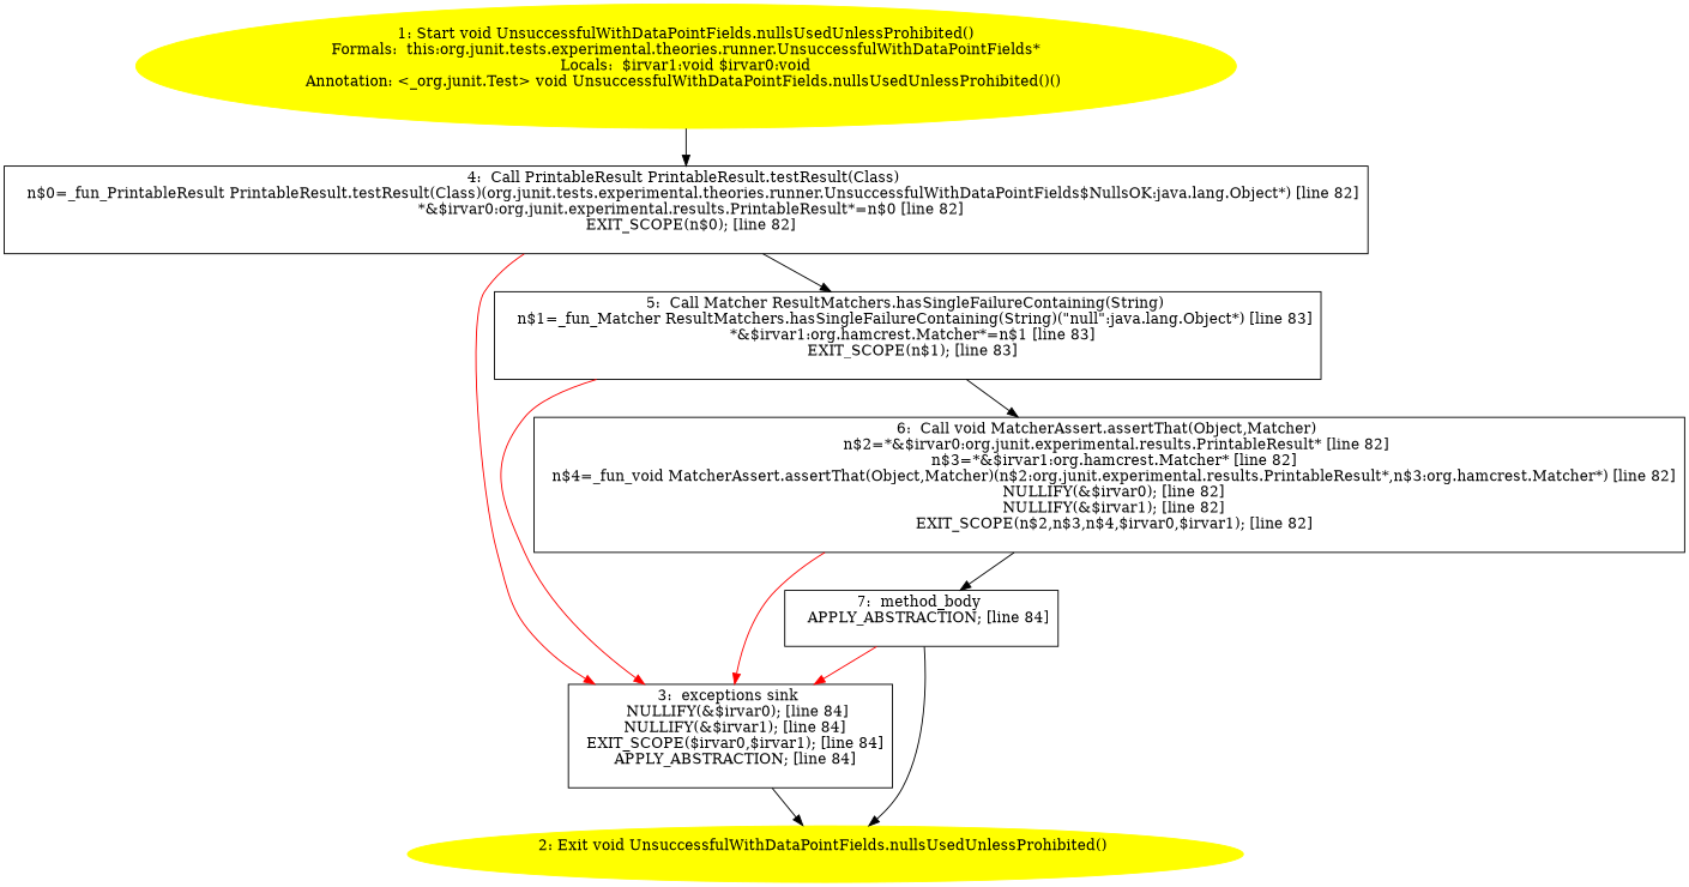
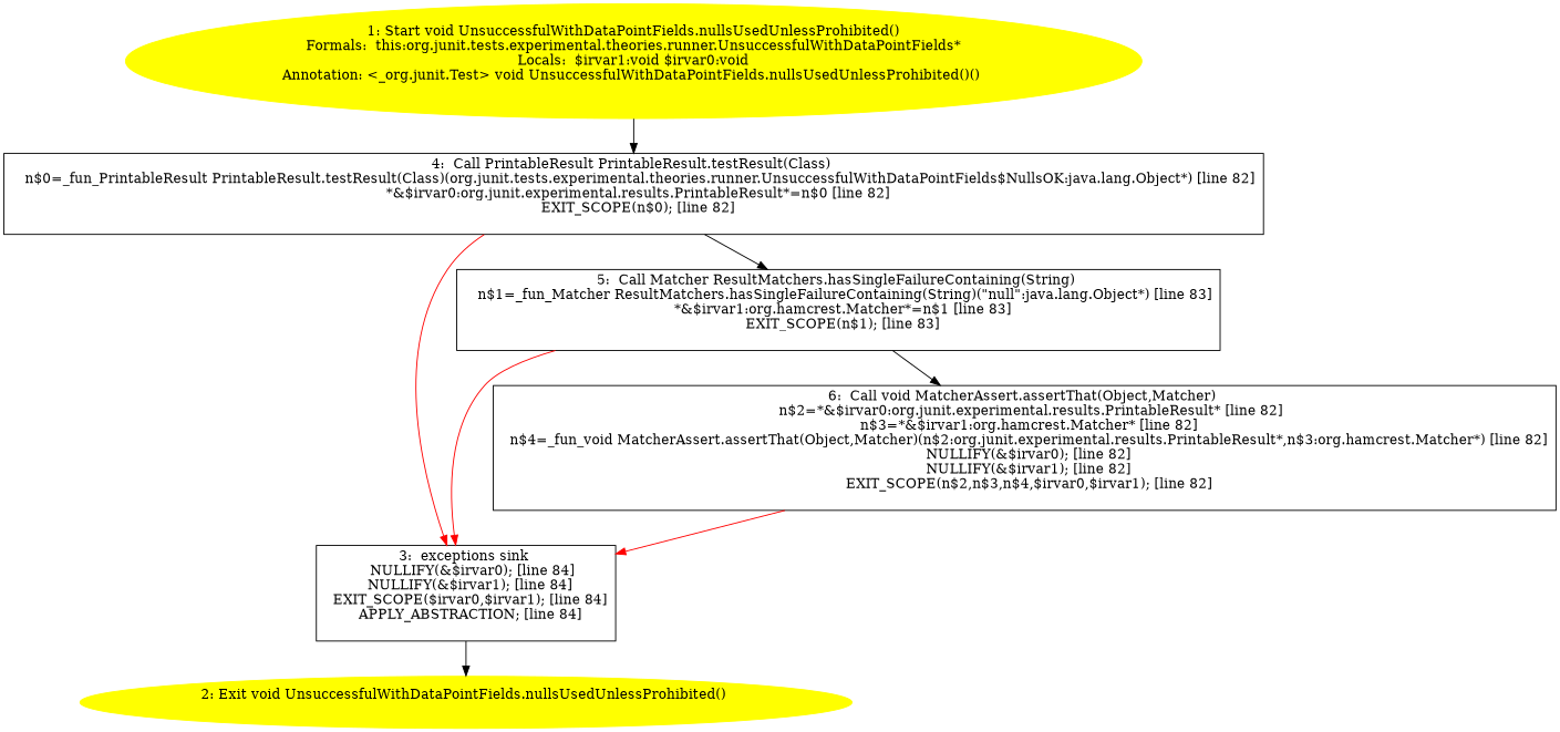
  digraph {
    node [shape=box]
    n1 [color=yellow label="1: Start void UnsuccessfulWithDataPointFields.nullsUsedUnlessProhibited()\nFormals:  this:org.junit.tests.experimental.theories.runner.UnsuccessfulWithDataPointFields*\nLocals:  $irvar1:void $irvar0:void\nAnnotation: <_org.junit.Test> void UnsuccessfulWithDataPointFields.nullsUsedUnlessProhibited()() \n  " style=filled shape=""]
    n2 [label="4:  Call PrintableResult PrintableResult.testResult(Class) \n   n$0=_fun_PrintableResult PrintableResult.testResult(Class)(org.junit.tests.experimental.theories.runner.UnsuccessfulWithDataPointFields$NullsOK:java.lang.Object*) [line 82]\n  *&$irvar0:org.junit.experimental.results.PrintableResult*=n$0 [line 82]\n  EXIT_SCOPE(n$0); [line 82]\n "]
    n3 [label="3:  exceptions sink \n   NULLIFY(&$irvar0); [line 84]\n  NULLIFY(&$irvar1); [line 84]\n  EXIT_SCOPE($irvar0,$irvar1); [line 84]\n  APPLY_ABSTRACTION; [line 84]\n "]
    n4 [label="5:  Call Matcher ResultMatchers.hasSingleFailureContaining(String) \n   n$1=_fun_Matcher ResultMatchers.hasSingleFailureContaining(String)(\"null\":java.lang.Object*) [line 83]\n  *&$irvar1:org.hamcrest.Matcher*=n$1 [line 83]\n  EXIT_SCOPE(n$1); [line 83]\n "]
    n5 [color=yellow label="2: Exit void UnsuccessfulWithDataPointFields.nullsUsedUnlessProhibited() \n  " style=filled shape=""]
    n6 [label="6:  Call void MatcherAssert.assertThat(Object,Matcher) \n   n$2=*&$irvar0:org.junit.experimental.results.PrintableResult* [line 82]\n  n$3=*&$irvar1:org.hamcrest.Matcher* [line 82]\n  n$4=_fun_void MatcherAssert.assertThat(Object,Matcher)(n$2:org.junit.experimental.results.PrintableResult*,n$3:org.hamcrest.Matcher*) [line 82]\n  NULLIFY(&$irvar0); [line 82]\n  NULLIFY(&$irvar1); [line 82]\n  EXIT_SCOPE(n$2,n$3,n$4,$irvar0,$irvar1); [line 82]\n "]
-   n7 [label="7:  method_body \n   APPLY_ABSTRACTION; [line 84]\n "]
    n1 -> n2
    n2 -> n3 [color=red]
    n2 -> n4
    n3 -> n5
    n4 -> n3 [color=red]
    n4 -> n6
    n6 -> n3 [color=red]
-   n6 -> n7
-   n7 -> n3 [color=red]
-   n7 -> n5
  }
